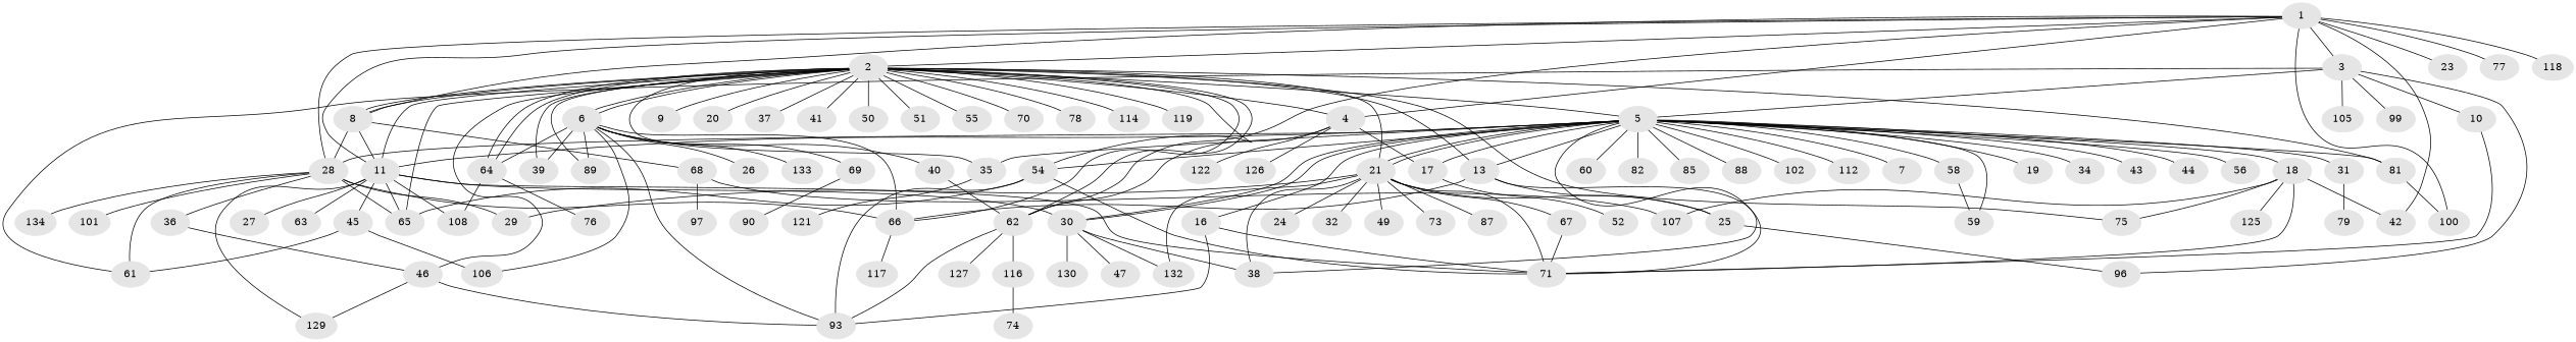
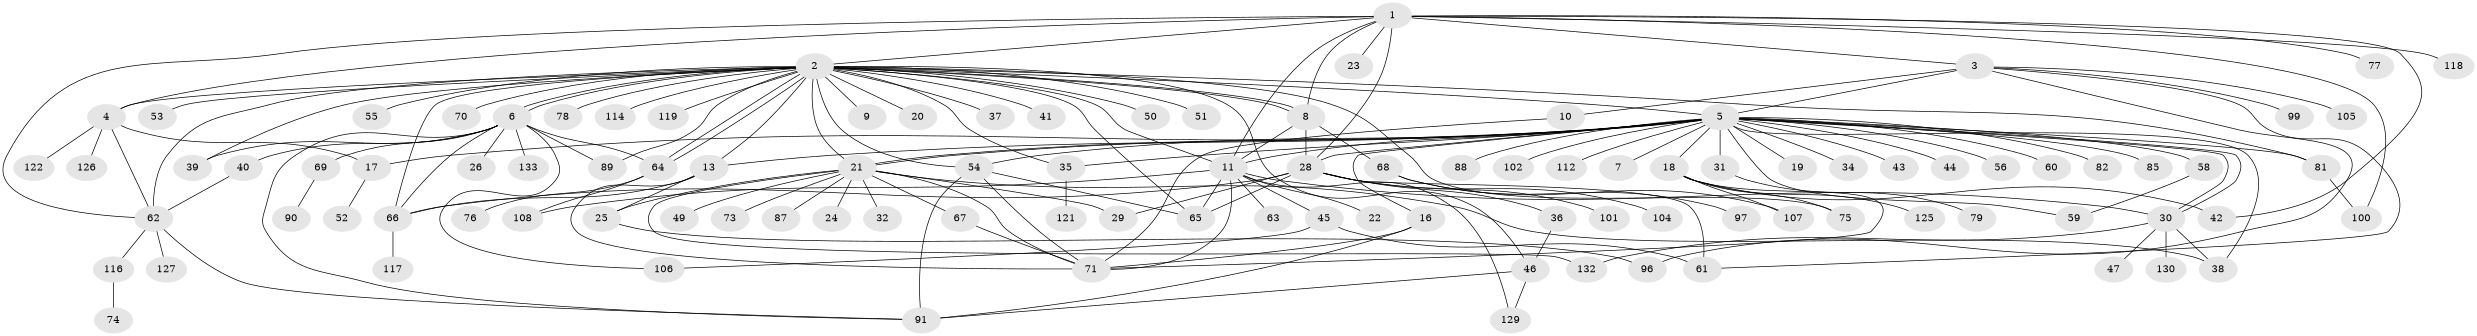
  graph {
    node [color=gray90 style=filled]
    1 [super="+14"]
    2 [super="+83"]
    3 [super="+115"]
    4 [super="+124"]
    8
    11 [super="+12"]
    23
    28 [super="+91"]
    42 [super="+86"]
    62 [super="+123"]
    77
    100
    118
    5 [super="+22"]
    6 [super="+15"]
    9
    13 [super="+72"]
    20
    21 [super="+131"]
    35 [super="+109"]
    37
    39
    41
    46 [super="+57"]
    50 [super="+103"]
    51
+   53
    54 [super="+84"]
    55
    64
    65 [super="+111"]
    66 [super="+110"]
    70
    75
    78
    81
    89
    114
    119
    10
    61
    96
    99
    105
    17
    122
    126
    68 [super="+134"]
    30 [super="+80"]
    71 [super="+113"]
-   27
+   27 [label=22]
    45 [super="+128"]
    63
    108
    129
    29
    36
    101
-   104 [label=134]
-   93
+   104
+   93 [label=91]
    116
    127
    7
    16 [super="+33"]
    18
    19
    31
    34
    38 [super="+120"]
    43 [super="+92"]
    44 [super="+48"]
    56
    58
    59
    60
    82
    85
    88
    102
    112
    26
    40 [super="+95"]
    69
    106
    133
    25 [super="+94"]
    24
    32
    49
    67
    73
    87
    132
    121
    76
    117
    52
    107
    125
    47
    130
    79
    90
    97
    74
    1 -- 2
    1 -- 3 [weight=2]
    1 -- 4
    1 -- 8
    1 -- 11
    1 -- 23
    1 -- 28
    1 -- 42
    1 -- 62
    1 -- 77
    1 -- 100
    1 -- 118
    2 -- 4
    2 -- 8
    2 -- 8
    2 -- 11
    2 -- 62
    2 -- 5
    2 -- 6 [weight=2]
    2 -- 6
    2 -- 9
    2 -- 13
    2 -- 20
    2 -- 21
    2 -- 35
    2 -- 37
    2 -- 39
    2 -- 41
    2 -- 46
    2 -- 50
    2 -- 51
+   2 -- 53
    2 -- 54 [weight=2]
    2 -- 55
    2 -- 64
    2 -- 64
    2 -- 65
    2 -- 66
    2 -- 70
    2 -- 75
    2 -- 78
    2 -- 81
    2 -- 89
    2 -- 114
    2 -- 119
    3 -- 5
    3 -- 10
    3 -- 61
    3 -- 96
    3 -- 99
    3 -- 105
    4 -- 62
    4 -- 17
    4 -- 122
    4 -- 126
    8 -- 11
    8 -- 28
    8 -- 68
    11 -- 65
    11 -- 30
    11 -- 71
    11 -- 27
    11 -- 45
    11 -- 63
    11 -- 108
    11 -- 129
    28 -- 65
    28 -- 66
    28 -- 61
    28 -- 29
    28 -- 36
    28 -- 101
    28 -- 104
    62 -- 93
    62 -- 116
    62 -- 127
    5 -- 11
    5 -- 28 [weight=2]
    5 -- 13
    5 -- 21
    5 -- 21
    5 -- 35
    5 -- 54
    5 -- 81
    5 -- 17
    5 -- 30 [weight=2]
    5 -- 30
    5 -- 7
    5 -- 16
    5 -- 18
    5 -- 19
    5 -- 31
    5 -- 34
    5 -- 38
    5 -- 43
    5 -- 44
    5 -- 56
    5 -- 58
    5 -- 59
    5 -- 60
    5 -- 82
    5 -- 85
    5 -- 88
    5 -- 102
    5 -- 112
    6 -- 39
    6 -- 64
    6 -- 66
    6 -- 89
    6 -- 93
    6 -- 26
    6 -- 40
    6 -- 69
    6 -- 106
    6 -- 133
    13 -- 66
    13 -- 71
    13 -- 25
    21 -- 71
    21 -- 29
    21 -- 38
    21 -- 25
    21 -- 24
    21 -- 32
    21 -- 49
    21 -- 67
    21 -- 73
    21 -- 87
    21 -- 132
    35 -- 121
    46 -- 129
    46 -- 93
    54 -- 65
    54 -- 71
    54 -- 93
    64 -- 108
    64 -- 76
    66 -- 117
    81 -- 100
    10 -- 71
    17 -- 52
    68 -- 107
    68 -- 97
    30 -- 38
    30 -- 132
    30 -- 47
    30 -- 130
    45 -- 61
    45 -- 106
    36 -- 46
    116 -- 74
    16 -- 71
    16 -- 93
    18 -- 42
    18 -- 75
    18 -- 71
    18 -- 107
    18 -- 125
    31 -- 79
    58 -- 59
    40 -- 62
    69 -- 90
    25 -- 96
    67 -- 71
  }
